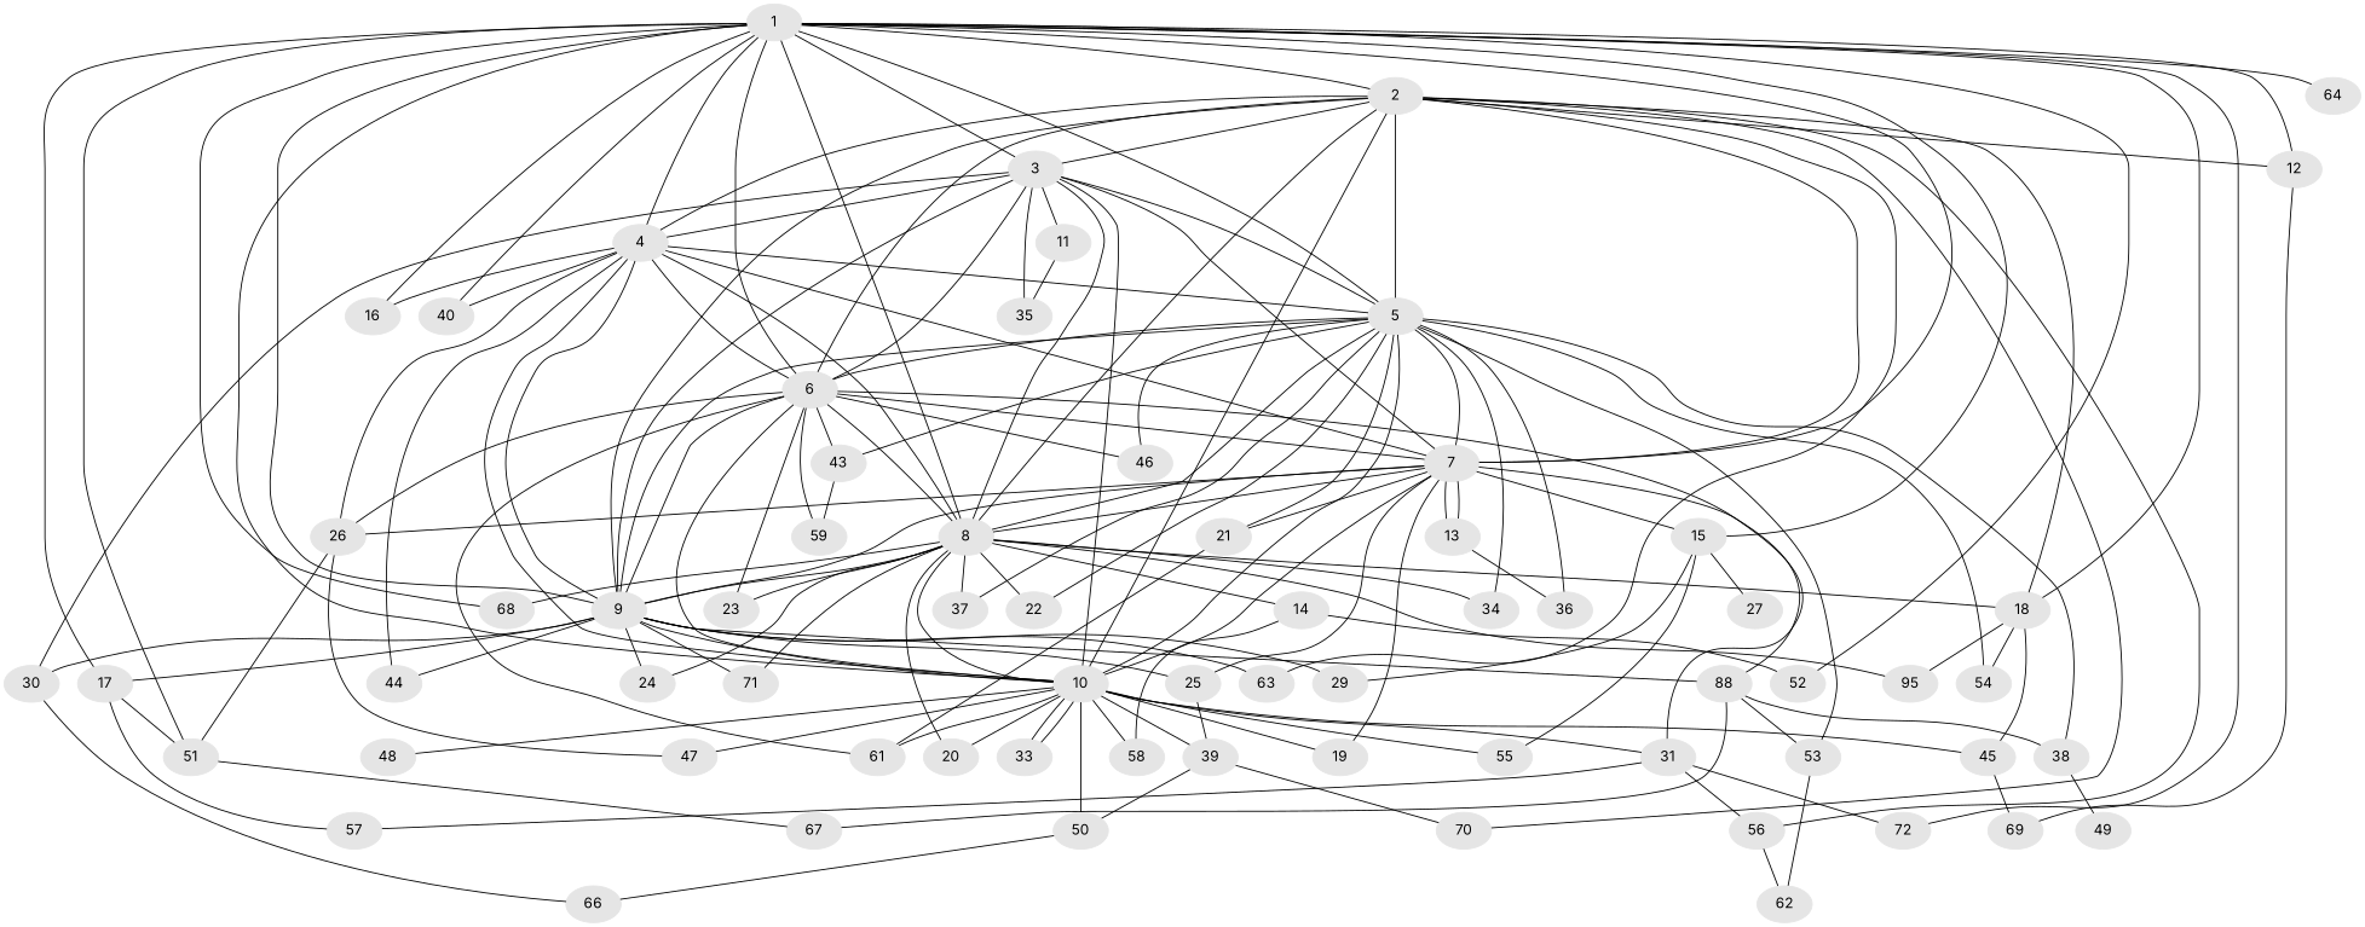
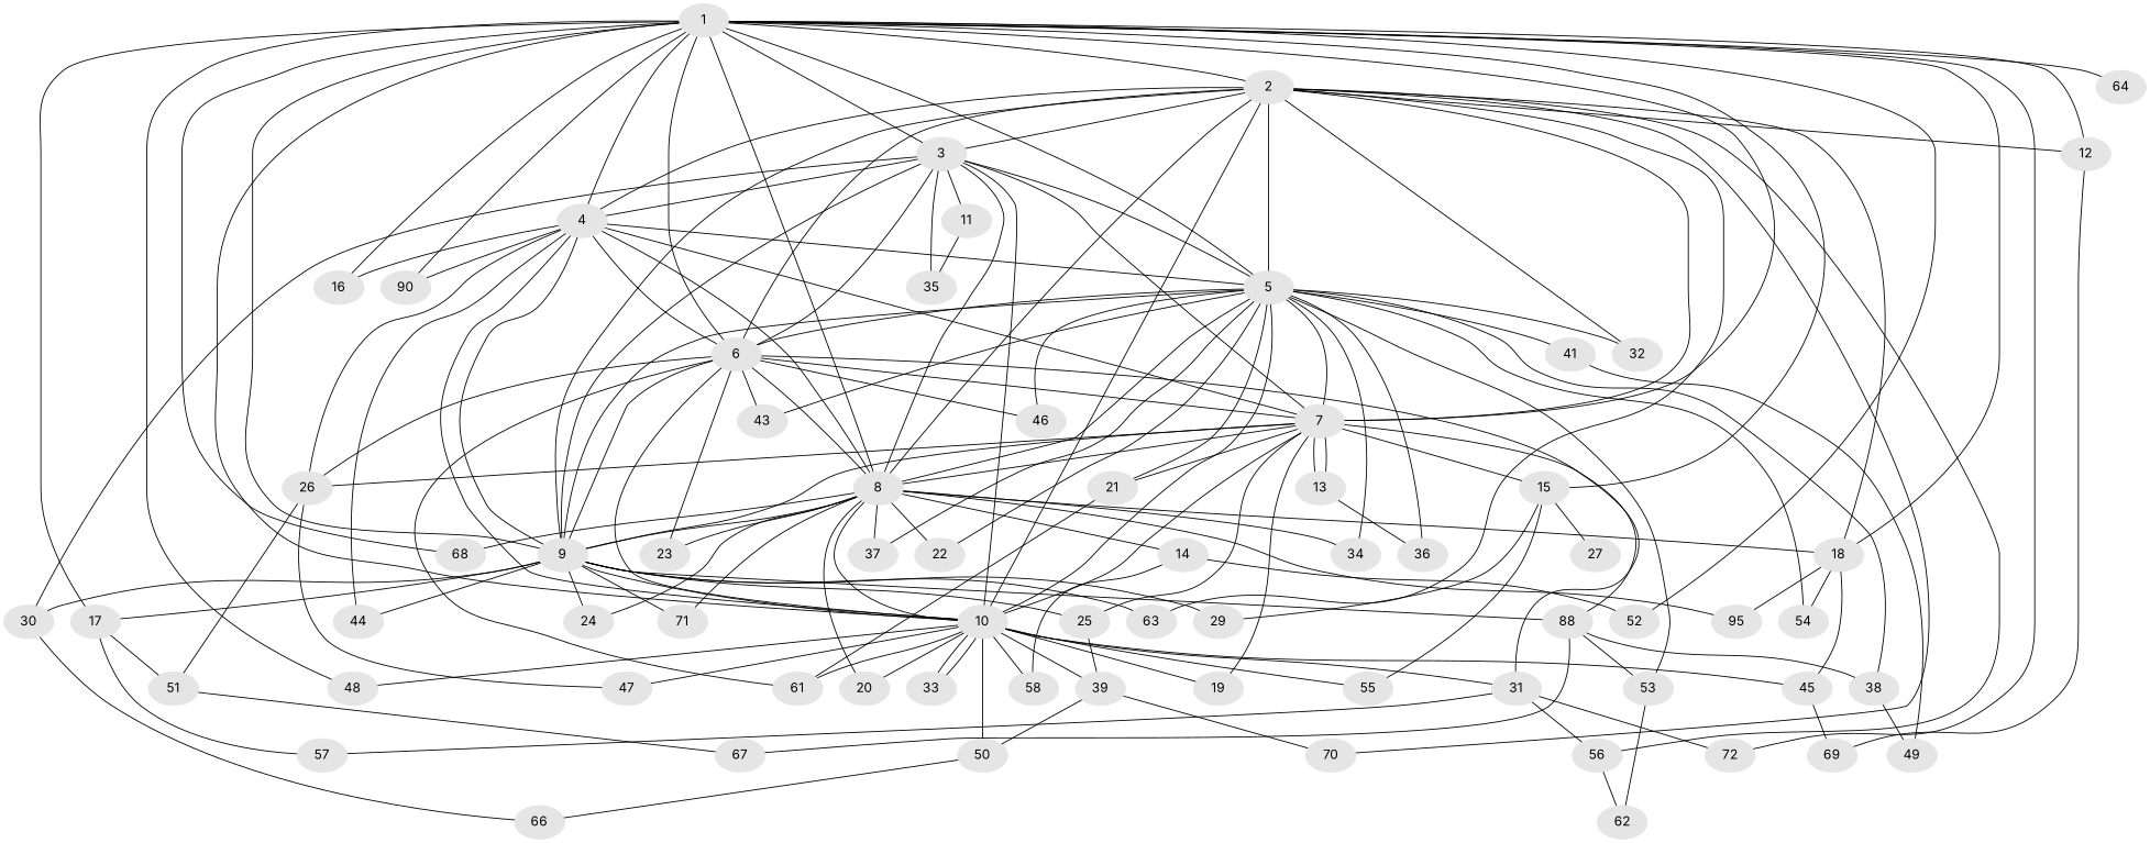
  graph {
    fontname=Inter
    node [color=gray90 fontname=Inter style=filled]
    edge [fontname=Inter]
    1
    2
    3
    4
    5
    6
    7
    8
    9
    10
    12
    15
    16
    17
-   40
+   40 [label=90]
    48
    52
    64
    68
    72
    18
+   32
    56
    63
    70
    11
    30
    35
    44
    26
    21
    22
    34
    36
    37
    38
+   41
    43
    46
    53
    54
    23
    31
-   59
    61
    13
    19
    25
    n49 [label=88]
    14
    20
    24
    n53 [label=95]
    71
    29
    33
    39
    45
    47
    50
    55
    58
    69
    27
    51
    57
    62
    66
    49
    67
    1 -- 2
    1 -- 3
    1 -- 4
    1 -- 5
    1 -- 6
    1 -- 7
    1 -- 8
    1 -- 9
    1 -- 10
    1 -- 12
    1 -- 15
    1 -- 16
    1 -- 17
    1 -- 40
-   1 -- 51
+   1 -- 48
    1 -- 52
    1 -- 64
    1 -- 68
    1 -- 72
    1 -- 18
    2 -- 3
    2 -- 4
    2 -- 5
    2 -- 6
    2 -- 7
    2 -- 8
    2 -- 9
    2 -- 10
    2 -- 12
    2 -- 18
+   2 -- 32
    2 -- 56
    2 -- 63
    2 -- 70
    3 -- 4
    3 -- 5
    3 -- 6
    3 -- 7
    3 -- 8
    3 -- 9
    3 -- 10
    3 -- 11
    3 -- 30
    3 -- 35
    4 -- 5
    4 -- 6
    4 -- 7
    4 -- 8
    4 -- 9
    4 -- 10
    4 -- 16
    4 -- 40
    4 -- 44
    4 -- 26
    5 -- 6
    5 -- 7
    5 -- 8
    5 -- 9
    5 -- 10
+   5 -- 32
    5 -- 21
    5 -- 22
    5 -- 34
    5 -- 36
    5 -- 37
    5 -- 38
+   5 -- 41
    5 -- 43
    5 -- 46
    5 -- 53
    5 -- 54
    6 -- 7
    6 -- 8
    6 -- 9
    6 -- 10
    6 -- 26
    6 -- 43
    6 -- 46
    6 -- 23
    6 -- 31
-   6 -- 59
    6 -- 61
    7 -- 8
    7 -- 9
    7 -- 10
    7 -- 15
    7 -- 26
    7 -- 21
    7 -- 13
    7 -- 13
    7 -- 19
    7 -- 25
    7 -- n49
    8 -- 9
    8 -- 10
    8 -- 68
    8 -- 18
    8 -- 22
    8 -- 34
    8 -- 37
    8 -- 23
    8 -- 14
    8 -- 20
    8 -- 24
    8 -- n53
    8 -- 71
    9 -- 10
    9 -- 17
    9 -- 63
    9 -- 30
    9 -- 44
    9 -- 25
    9 -- n49
    9 -- 24
    9 -- 71
    9 -- 29
    10 -- 48
    10 -- 31
    10 -- 61
    10 -- 19
    10 -- 20
    10 -- 33
    10 -- 33
    10 -- 39
    10 -- 45
    10 -- 47
    10 -- 50
    10 -- 55
    10 -- 58
    12 -- 69
    15 -- 29
    15 -- 55
    15 -- 27
    17 -- 51
    17 -- 57
    18 -- 54
    18 -- n53
    18 -- 45
    56 -- 62
    11 -- 35
    30 -- 66
    26 -- 47
    26 -- 51
    21 -- 61
    38 -- 49
-   43 -- 59
+   41 -- 49
    53 -- 62
    31 -- 72
    31 -- 56
    31 -- 57
    13 -- 36
    25 -- 39
    n49 -- 38
    n49 -- 53
    n49 -- 67
    14 -- 52
    14 -- 58
    39 -- 70
    39 -- 50
    45 -- 69
    50 -- 66
    51 -- 67
  }
